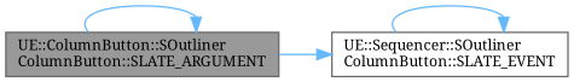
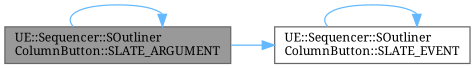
  digraph {
    rankdir=LR
    fontname="Noto Serif"
    node [fontname="Noto Serif" fontsize=10 shape=box style=filled]
    edge [color=steelblue1 fontname="Noto Serif" fontsize=10 labelfontname=Helvetica labelfontsize=10 style=solid]
-   n1 [color=gray40 fillcolor=grey60 fontcolor=black height=0.2 label="UE::ColumnButton::SOutliner\lColumnButton::SLATE_ARGUMENT" width=0.4]
+   n1 [color=gray40 fillcolor=grey60 fontcolor=black height=0.2 label="UE::Sequencer::SOutliner\lColumnButton::SLATE_ARGUMENT" width=0.4]
    n2 [color=grey40 fillcolor=white height=0.2 label="UE::Sequencer::SOutliner\lColumnButton::SLATE_EVENT" width=0.4]
    n1 -> n1
    n1 -> n2
    n2 -> n2
  }
